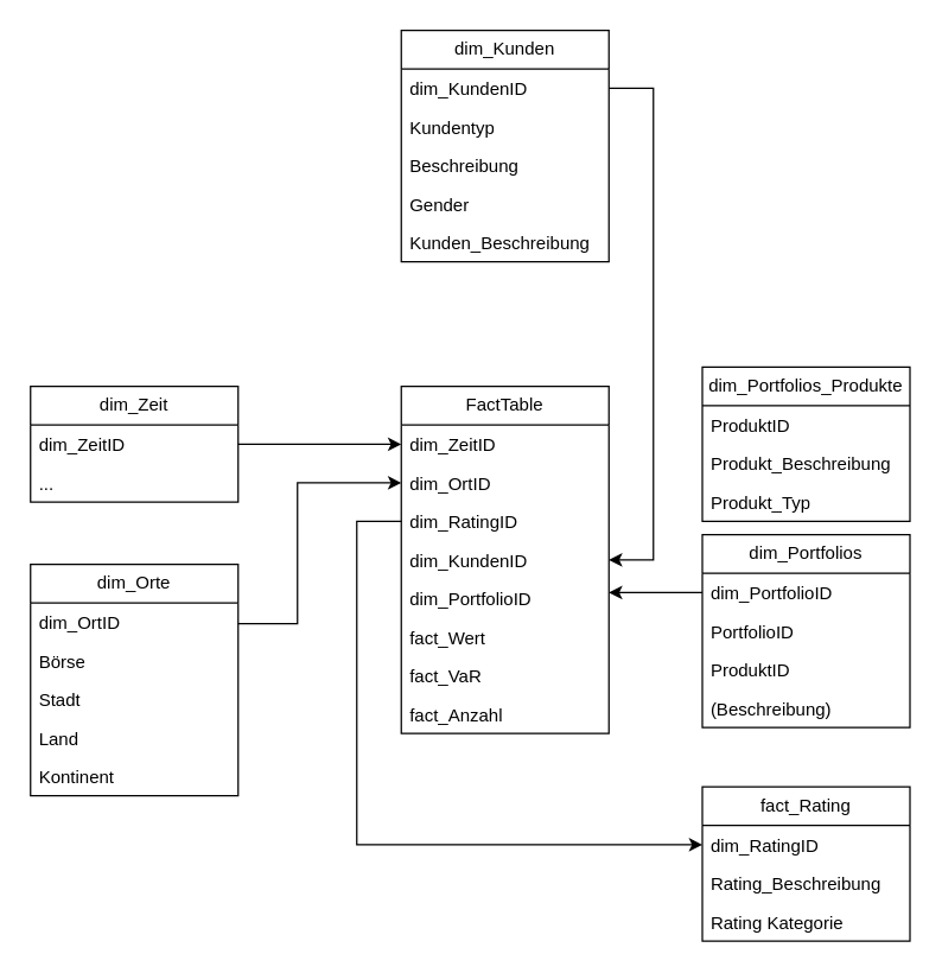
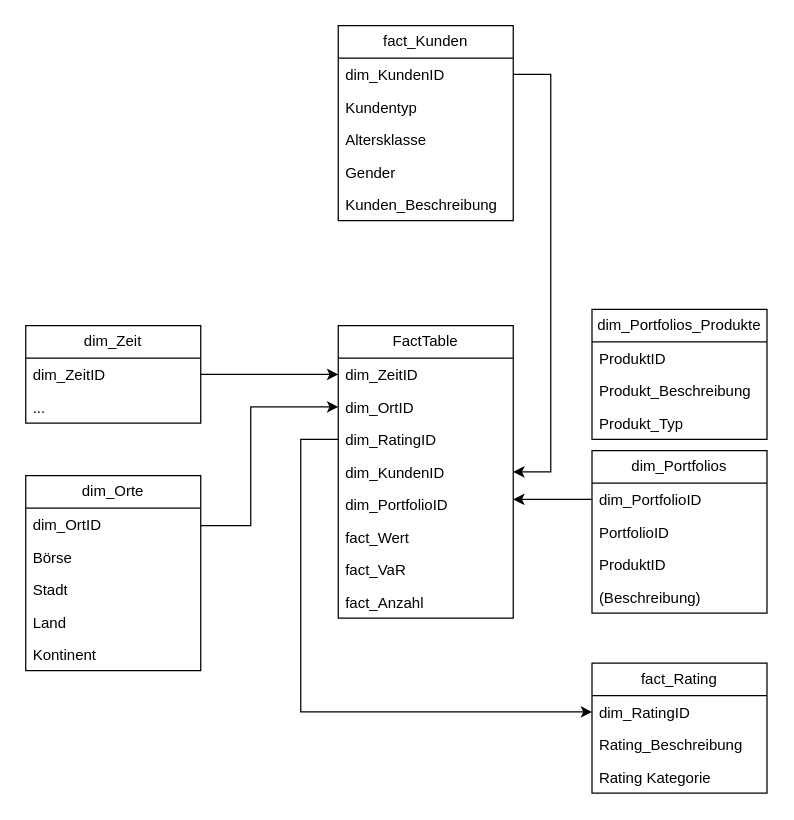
  <mxCell id="0" />
  <mxCell id="1" parent="0" />
  <mxCell id="2" value="FactTable" style="swimlane;fontStyle=0;childLayout=stackLayout;horizontal=1;startSize=26;fillColor=none;horizontalStack=0;resizeParent=1;resizeParentMax=0;resizeLast=0;collapsible=1;marginBottom=0;whiteSpace=wrap;html=1;" parent="1" vertex="1"><mxGeometry x="270" y="260" width="140" height="234" as="geometry" /></mxCell>
  <mxCell id="3" value="dim_ZeitID" style="text;strokeColor=none;fillColor=none;align=left;verticalAlign=top;spacingLeft=4;spacingRight=4;overflow=hidden;rotatable=0;points=[[0,0.5],[1,0.5]];portConstraint=eastwest;whiteSpace=wrap;html=1;" parent="2" vertex="1"><mxGeometry y="26" width="140" height="26" as="geometry" /></mxCell>
  <mxCell id="4" value="dim_OrtID" style="text;strokeColor=none;fillColor=none;align=left;verticalAlign=top;spacingLeft=4;spacingRight=4;overflow=hidden;rotatable=0;points=[[0,0.5],[1,0.5]];portConstraint=eastwest;whiteSpace=wrap;html=1;" parent="2" vertex="1"><mxGeometry y="52" width="140" height="26" as="geometry" /></mxCell>
  <mxCell id="5" value="dim_RatingID" style="text;strokeColor=none;fillColor=none;align=left;verticalAlign=top;spacingLeft=4;spacingRight=4;overflow=hidden;rotatable=0;points=[[0,0.5],[1,0.5]];portConstraint=eastwest;whiteSpace=wrap;html=1;" parent="2" vertex="1"><mxGeometry y="78" width="140" height="26" as="geometry" /></mxCell>
  <mxCell id="6" value="dim_KundenID" style="text;strokeColor=none;fillColor=none;align=left;verticalAlign=top;spacingLeft=4;spacingRight=4;overflow=hidden;rotatable=0;points=[[0,0.5],[1,0.5]];portConstraint=eastwest;whiteSpace=wrap;html=1;" parent="2" vertex="1"><mxGeometry y="104" width="140" height="26" as="geometry" /></mxCell>
  <mxCell id="7" value="dim_PortfolioID" style="text;strokeColor=none;fillColor=none;align=left;verticalAlign=top;spacingLeft=4;spacingRight=4;overflow=hidden;rotatable=0;points=[[0,0.5],[1,0.5]];portConstraint=eastwest;whiteSpace=wrap;html=1;" parent="2" vertex="1"><mxGeometry y="130" width="140" height="26" as="geometry" /></mxCell>
  <mxCell id="8" value="fact_Wert" style="text;strokeColor=none;fillColor=none;align=left;verticalAlign=top;spacingLeft=4;spacingRight=4;overflow=hidden;rotatable=0;points=[[0,0.5],[1,0.5]];portConstraint=eastwest;whiteSpace=wrap;html=1;" parent="2" vertex="1"><mxGeometry y="156" width="140" height="26" as="geometry" /></mxCell>
  <mxCell id="9" value="fact_VaR" style="text;strokeColor=none;fillColor=none;align=left;verticalAlign=top;spacingLeft=4;spacingRight=4;overflow=hidden;rotatable=0;points=[[0,0.5],[1,0.5]];portConstraint=eastwest;whiteSpace=wrap;html=1;" parent="2" vertex="1"><mxGeometry y="182" width="140" height="26" as="geometry" /></mxCell>
  <mxCell id="10" value="fact_Anzahl" style="text;strokeColor=none;fillColor=none;align=left;verticalAlign=top;spacingLeft=4;spacingRight=4;overflow=hidden;rotatable=0;points=[[0,0.5],[1,0.5]];portConstraint=eastwest;whiteSpace=wrap;html=1;" parent="2" vertex="1"><mxGeometry y="208" width="140" height="26" as="geometry" /></mxCell>
  <mxCell id="11" style="edgeStyle=orthogonalEdgeStyle;rounded=0;orthogonalLoop=1;jettySize=auto;html=1;" parent="1" source="12" target="3" edge="1"><mxGeometry relative="1" as="geometry" /></mxCell>
  <mxCell id="12" value="dim_Zeit" style="swimlane;fontStyle=0;childLayout=stackLayout;horizontal=1;startSize=26;fillColor=none;horizontalStack=0;resizeParent=1;resizeParentMax=0;resizeLast=0;collapsible=1;marginBottom=0;whiteSpace=wrap;html=1;" parent="1" vertex="1"><mxGeometry x="20" y="260" width="140" height="78" as="geometry" /></mxCell>
  <mxCell id="13" value="dim_ZeitID" style="text;strokeColor=none;fillColor=none;align=left;verticalAlign=top;spacingLeft=4;spacingRight=4;overflow=hidden;rotatable=0;points=[[0,0.5],[1,0.5]];portConstraint=eastwest;whiteSpace=wrap;html=1;" parent="12" vertex="1"><mxGeometry y="26" width="140" height="26" as="geometry" /></mxCell>
  <mxCell id="14" value="..." style="text;strokeColor=none;fillColor=none;align=left;verticalAlign=top;spacingLeft=4;spacingRight=4;overflow=hidden;rotatable=0;points=[[0,0.5],[1,0.5]];portConstraint=eastwest;whiteSpace=wrap;html=1;" parent="12" vertex="1"><mxGeometry y="52" width="140" height="26" as="geometry" /></mxCell>
  <mxCell id="15" value="fact_Rating" style="swimlane;fontStyle=0;childLayout=stackLayout;horizontal=1;startSize=26;fillColor=none;horizontalStack=0;resizeParent=1;resizeParentMax=0;resizeLast=0;collapsible=1;marginBottom=0;whiteSpace=wrap;html=1;" parent="1" vertex="1"><mxGeometry x="473" y="530" width="140" height="104" as="geometry" /></mxCell>
  <mxCell id="16" value="dim_RatingID" style="text;strokeColor=none;fillColor=none;align=left;verticalAlign=top;spacingLeft=4;spacingRight=4;overflow=hidden;rotatable=0;points=[[0,0.5],[1,0.5]];portConstraint=eastwest;whiteSpace=wrap;html=1;" parent="15" vertex="1"><mxGeometry y="26" width="140" height="26" as="geometry" /></mxCell>
  <mxCell id="17" value="Rating_Beschreibung" style="text;strokeColor=none;fillColor=none;align=left;verticalAlign=top;spacingLeft=4;spacingRight=4;overflow=hidden;rotatable=0;points=[[0,0.5],[1,0.5]];portConstraint=eastwest;whiteSpace=wrap;html=1;" parent="15" vertex="1"><mxGeometry y="52" width="140" height="26" as="geometry" /></mxCell>
  <mxCell id="18" value="Rating Kategorie" style="text;strokeColor=none;fillColor=none;align=left;verticalAlign=top;spacingLeft=4;spacingRight=4;overflow=hidden;rotatable=0;points=[[0,0.5],[1,0.5]];portConstraint=eastwest;whiteSpace=wrap;html=1;" parent="15" vertex="1"><mxGeometry y="78" width="140" height="26" as="geometry" /></mxCell>
  <mxCell id="19" style="edgeStyle=orthogonalEdgeStyle;rounded=0;orthogonalLoop=1;jettySize=auto;html=1;" parent="1" source="20" target="4" edge="1"><mxGeometry relative="1" as="geometry"><Array as="points"><mxPoint x="200" y="420" /><mxPoint x="200" y="325" /></Array></mxGeometry></mxCell>
  <mxCell id="20" value="dim_Orte" style="swimlane;fontStyle=0;childLayout=stackLayout;horizontal=1;startSize=26;fillColor=none;horizontalStack=0;resizeParent=1;resizeParentMax=0;resizeLast=0;collapsible=1;marginBottom=0;whiteSpace=wrap;html=1;" parent="1" vertex="1"><mxGeometry x="20" y="380" width="140" height="156" as="geometry" /></mxCell>
  <mxCell id="21" value="dim_OrtID" style="text;strokeColor=none;fillColor=none;align=left;verticalAlign=top;spacingLeft=4;spacingRight=4;overflow=hidden;rotatable=0;points=[[0,0.5],[1,0.5]];portConstraint=eastwest;whiteSpace=wrap;html=1;" parent="20" vertex="1"><mxGeometry y="26" width="140" height="26" as="geometry" /></mxCell>
  <mxCell id="22" value="Börse" style="text;strokeColor=none;fillColor=none;align=left;verticalAlign=top;spacingLeft=4;spacingRight=4;overflow=hidden;rotatable=0;points=[[0,0.5],[1,0.5]];portConstraint=eastwest;whiteSpace=wrap;html=1;" parent="20" vertex="1"><mxGeometry y="52" width="140" height="26" as="geometry" /></mxCell>
  <mxCell id="23" value="Stadt" style="text;strokeColor=none;fillColor=none;align=left;verticalAlign=top;spacingLeft=4;spacingRight=4;overflow=hidden;rotatable=0;points=[[0,0.5],[1,0.5]];portConstraint=eastwest;whiteSpace=wrap;html=1;" parent="20" vertex="1"><mxGeometry y="78" width="140" height="26" as="geometry" /></mxCell>
  <mxCell id="24" value="Land" style="text;strokeColor=none;fillColor=none;align=left;verticalAlign=top;spacingLeft=4;spacingRight=4;overflow=hidden;rotatable=0;points=[[0,0.5],[1,0.5]];portConstraint=eastwest;whiteSpace=wrap;html=1;" parent="20" vertex="1"><mxGeometry y="104" width="140" height="26" as="geometry" /></mxCell>
  <mxCell id="25" value="Kontinent" style="text;strokeColor=none;fillColor=none;align=left;verticalAlign=top;spacingLeft=4;spacingRight=4;overflow=hidden;rotatable=0;points=[[0,0.5],[1,0.5]];portConstraint=eastwest;whiteSpace=wrap;html=1;" parent="20" vertex="1"><mxGeometry y="130" width="140" height="26" as="geometry" /></mxCell>
- <mxCell id="26" value="dim_Kunden" style="swimlane;fontStyle=0;childLayout=stackLayout;horizontal=1;startSize=26;fillColor=none;horizontalStack=0;resizeParent=1;resizeParentMax=0;resizeLast=0;collapsible=1;marginBottom=0;whiteSpace=wrap;html=1;" parent="1" vertex="1"><mxGeometry x="270" y="20" width="140" height="156" as="geometry" /></mxCell>
+ <mxCell id="26" value="fact_Kunden" style="swimlane;fontStyle=0;childLayout=stackLayout;horizontal=1;startSize=26;fillColor=none;horizontalStack=0;resizeParent=1;resizeParentMax=0;resizeLast=0;collapsible=1;marginBottom=0;whiteSpace=wrap;html=1;" parent="1" vertex="1"><mxGeometry x="270" y="20" width="140" height="156" as="geometry" /></mxCell>
  <mxCell id="27" value="dim_KundenID" style="text;strokeColor=none;fillColor=none;align=left;verticalAlign=top;spacingLeft=4;spacingRight=4;overflow=hidden;rotatable=0;points=[[0,0.5],[1,0.5]];portConstraint=eastwest;whiteSpace=wrap;html=1;" parent="26" vertex="1"><mxGeometry y="26" width="140" height="26" as="geometry" /></mxCell>
  <mxCell id="28" value="Kundentyp" style="text;strokeColor=none;fillColor=none;align=left;verticalAlign=top;spacingLeft=4;spacingRight=4;overflow=hidden;rotatable=0;points=[[0,0.5],[1,0.5]];portConstraint=eastwest;whiteSpace=wrap;html=1;" parent="26" vertex="1"><mxGeometry y="52" width="140" height="26" as="geometry" /></mxCell>
- <mxCell id="29" value="Beschreibung" style="text;strokeColor=none;fillColor=none;align=left;verticalAlign=top;spacingLeft=4;spacingRight=4;overflow=hidden;rotatable=0;points=[[0,0.5],[1,0.5]];portConstraint=eastwest;whiteSpace=wrap;html=1;" parent="26" vertex="1"><mxGeometry y="78" width="140" height="26" as="geometry" /></mxCell>
+ <mxCell id="29" value="Altersklasse" style="text;strokeColor=none;fillColor=none;align=left;verticalAlign=top;spacingLeft=4;spacingRight=4;overflow=hidden;rotatable=0;points=[[0,0.5],[1,0.5]];portConstraint=eastwest;whiteSpace=wrap;html=1;" parent="26" vertex="1"><mxGeometry y="78" width="140" height="26" as="geometry" /></mxCell>
  <mxCell id="30" value="Gender" style="text;strokeColor=none;fillColor=none;align=left;verticalAlign=top;spacingLeft=4;spacingRight=4;overflow=hidden;rotatable=0;points=[[0,0.5],[1,0.5]];portConstraint=eastwest;whiteSpace=wrap;html=1;" parent="26" vertex="1"><mxGeometry y="104" width="140" height="26" as="geometry" /></mxCell>
  <mxCell id="31" value="Kunden_Beschreibung" style="text;strokeColor=none;fillColor=none;align=left;verticalAlign=top;spacingLeft=4;spacingRight=4;overflow=hidden;rotatable=0;points=[[0,0.5],[1,0.5]];portConstraint=eastwest;whiteSpace=wrap;html=1;" parent="26" vertex="1"><mxGeometry y="130" width="140" height="26" as="geometry" /></mxCell>
  <mxCell id="32" value="dim_Portfolios" style="swimlane;fontStyle=0;childLayout=stackLayout;horizontal=1;startSize=26;fillColor=none;horizontalStack=0;resizeParent=1;resizeParentMax=0;resizeLast=0;collapsible=1;marginBottom=0;whiteSpace=wrap;html=1;" parent="1" vertex="1"><mxGeometry x="473" y="360" width="140" height="130" as="geometry" /></mxCell>
  <mxCell id="33" value="dim_PortfolioID" style="text;strokeColor=none;fillColor=none;align=left;verticalAlign=top;spacingLeft=4;spacingRight=4;overflow=hidden;rotatable=0;points=[[0,0.5],[1,0.5]];portConstraint=eastwest;whiteSpace=wrap;html=1;" parent="32" vertex="1"><mxGeometry y="26" width="140" height="26" as="geometry" /></mxCell>
  <mxCell id="34" value="PortfolioID" style="text;strokeColor=none;fillColor=none;align=left;verticalAlign=top;spacingLeft=4;spacingRight=4;overflow=hidden;rotatable=0;points=[[0,0.5],[1,0.5]];portConstraint=eastwest;whiteSpace=wrap;html=1;" parent="32" vertex="1"><mxGeometry y="52" width="140" height="26" as="geometry" /></mxCell>
  <mxCell id="35" value="ProduktID" style="text;strokeColor=none;fillColor=none;align=left;verticalAlign=top;spacingLeft=4;spacingRight=4;overflow=hidden;rotatable=0;points=[[0,0.5],[1,0.5]];portConstraint=eastwest;whiteSpace=wrap;html=1;" parent="32" vertex="1"><mxGeometry y="78" width="140" height="26" as="geometry" /></mxCell>
  <mxCell id="36" value="(Beschreibung)" style="text;strokeColor=none;fillColor=none;align=left;verticalAlign=top;spacingLeft=4;spacingRight=4;overflow=hidden;rotatable=0;points=[[0,0.5],[1,0.5]];portConstraint=eastwest;whiteSpace=wrap;html=1;" parent="32" vertex="1"><mxGeometry y="104" width="140" height="26" as="geometry" /></mxCell>
  <mxCell id="37" value="dim_Portfolios_Produkte" style="swimlane;fontStyle=0;childLayout=stackLayout;horizontal=1;startSize=26;fillColor=none;horizontalStack=0;resizeParent=1;resizeParentMax=0;resizeLast=0;collapsible=1;marginBottom=0;whiteSpace=wrap;html=1;" parent="1" vertex="1"><mxGeometry x="473" y="247" width="140" height="104" as="geometry" /></mxCell>
  <mxCell id="38" value="ProduktID" style="text;strokeColor=none;fillColor=none;align=left;verticalAlign=top;spacingLeft=4;spacingRight=4;overflow=hidden;rotatable=0;points=[[0,0.5],[1,0.5]];portConstraint=eastwest;whiteSpace=wrap;html=1;" parent="37" vertex="1"><mxGeometry y="26" width="140" height="26" as="geometry" /></mxCell>
  <mxCell id="39" value="Produkt_Beschreibung" style="text;strokeColor=none;fillColor=none;align=left;verticalAlign=top;spacingLeft=4;spacingRight=4;overflow=hidden;rotatable=0;points=[[0,0.5],[1,0.5]];portConstraint=eastwest;whiteSpace=wrap;html=1;" parent="37" vertex="1"><mxGeometry y="52" width="140" height="26" as="geometry" /></mxCell>
  <mxCell id="40" value="Produkt_Typ" style="text;strokeColor=none;fillColor=none;align=left;verticalAlign=top;spacingLeft=4;spacingRight=4;overflow=hidden;rotatable=0;points=[[0,0.5],[1,0.5]];portConstraint=eastwest;whiteSpace=wrap;html=1;" parent="37" vertex="1"><mxGeometry y="78" width="140" height="26" as="geometry" /></mxCell>
  <mxCell id="41" style="edgeStyle=orthogonalEdgeStyle;rounded=0;orthogonalLoop=1;jettySize=auto;html=1;" parent="1" source="33" target="7" edge="1"><mxGeometry relative="1" as="geometry"><Array as="points"><mxPoint x="570" y="403" /><mxPoint x="570" y="403" /></Array></mxGeometry></mxCell>
  <mxCell id="42" style="edgeStyle=orthogonalEdgeStyle;rounded=0;orthogonalLoop=1;jettySize=auto;html=1;" parent="1" source="27" target="6" edge="1"><mxGeometry relative="1" as="geometry"><Array as="points"><mxPoint x="440" y="59" /><mxPoint x="440" y="377" /></Array></mxGeometry></mxCell>
  <mxCell id="43" style="edgeStyle=orthogonalEdgeStyle;rounded=0;orthogonalLoop=1;jettySize=auto;html=1;" parent="1" source="5" target="16" edge="1"><mxGeometry relative="1" as="geometry"><Array as="points"><mxPoint x="240" y="351" /><mxPoint x="240" y="569" /></Array></mxGeometry></mxCell>
